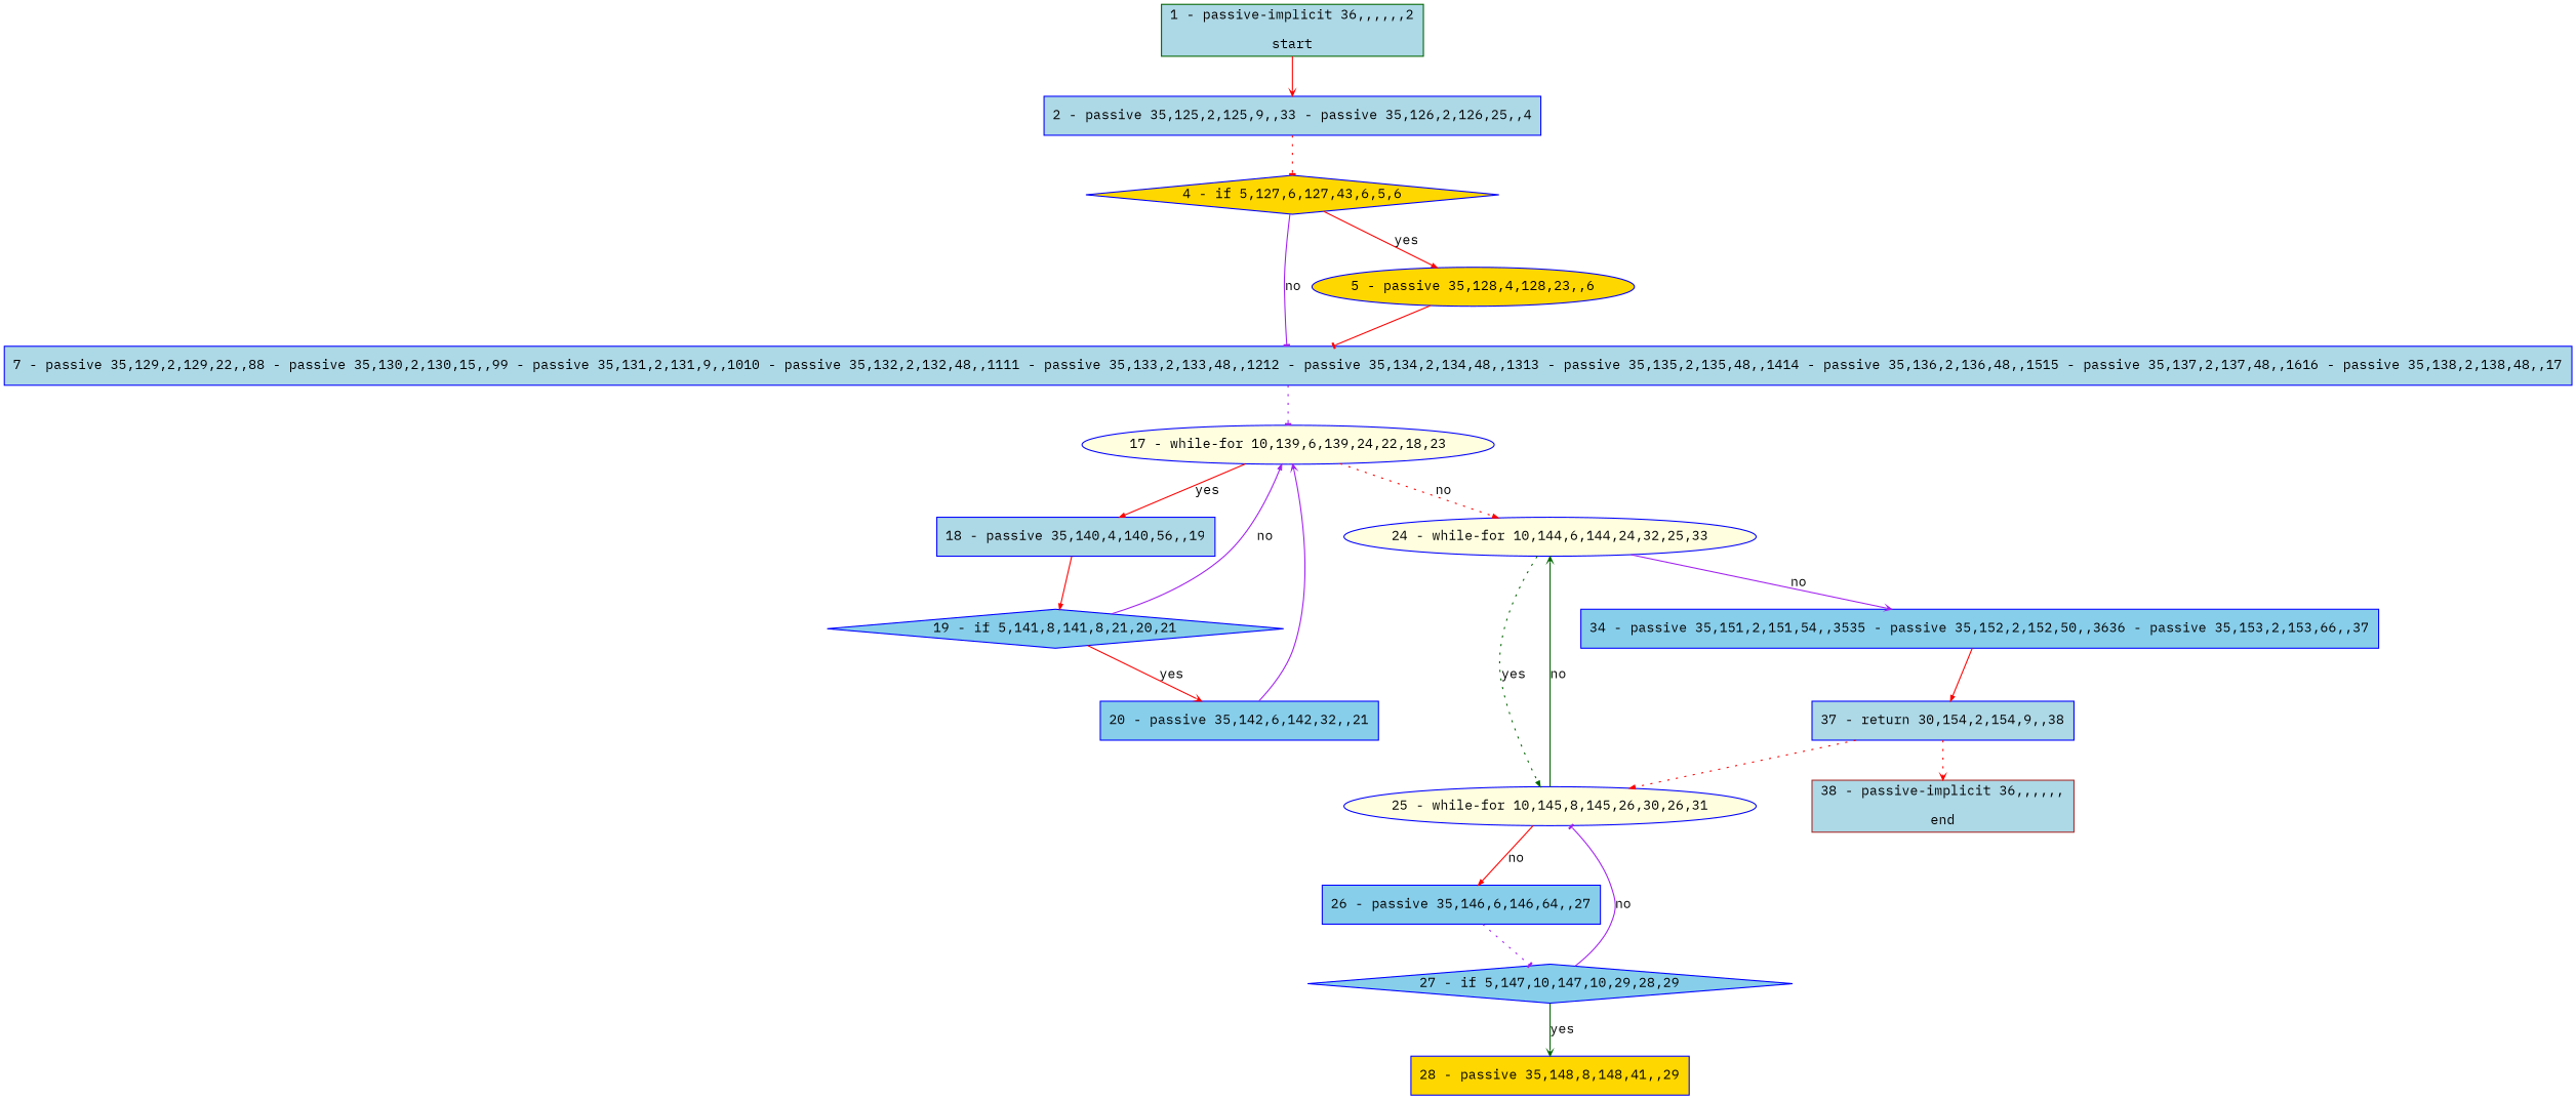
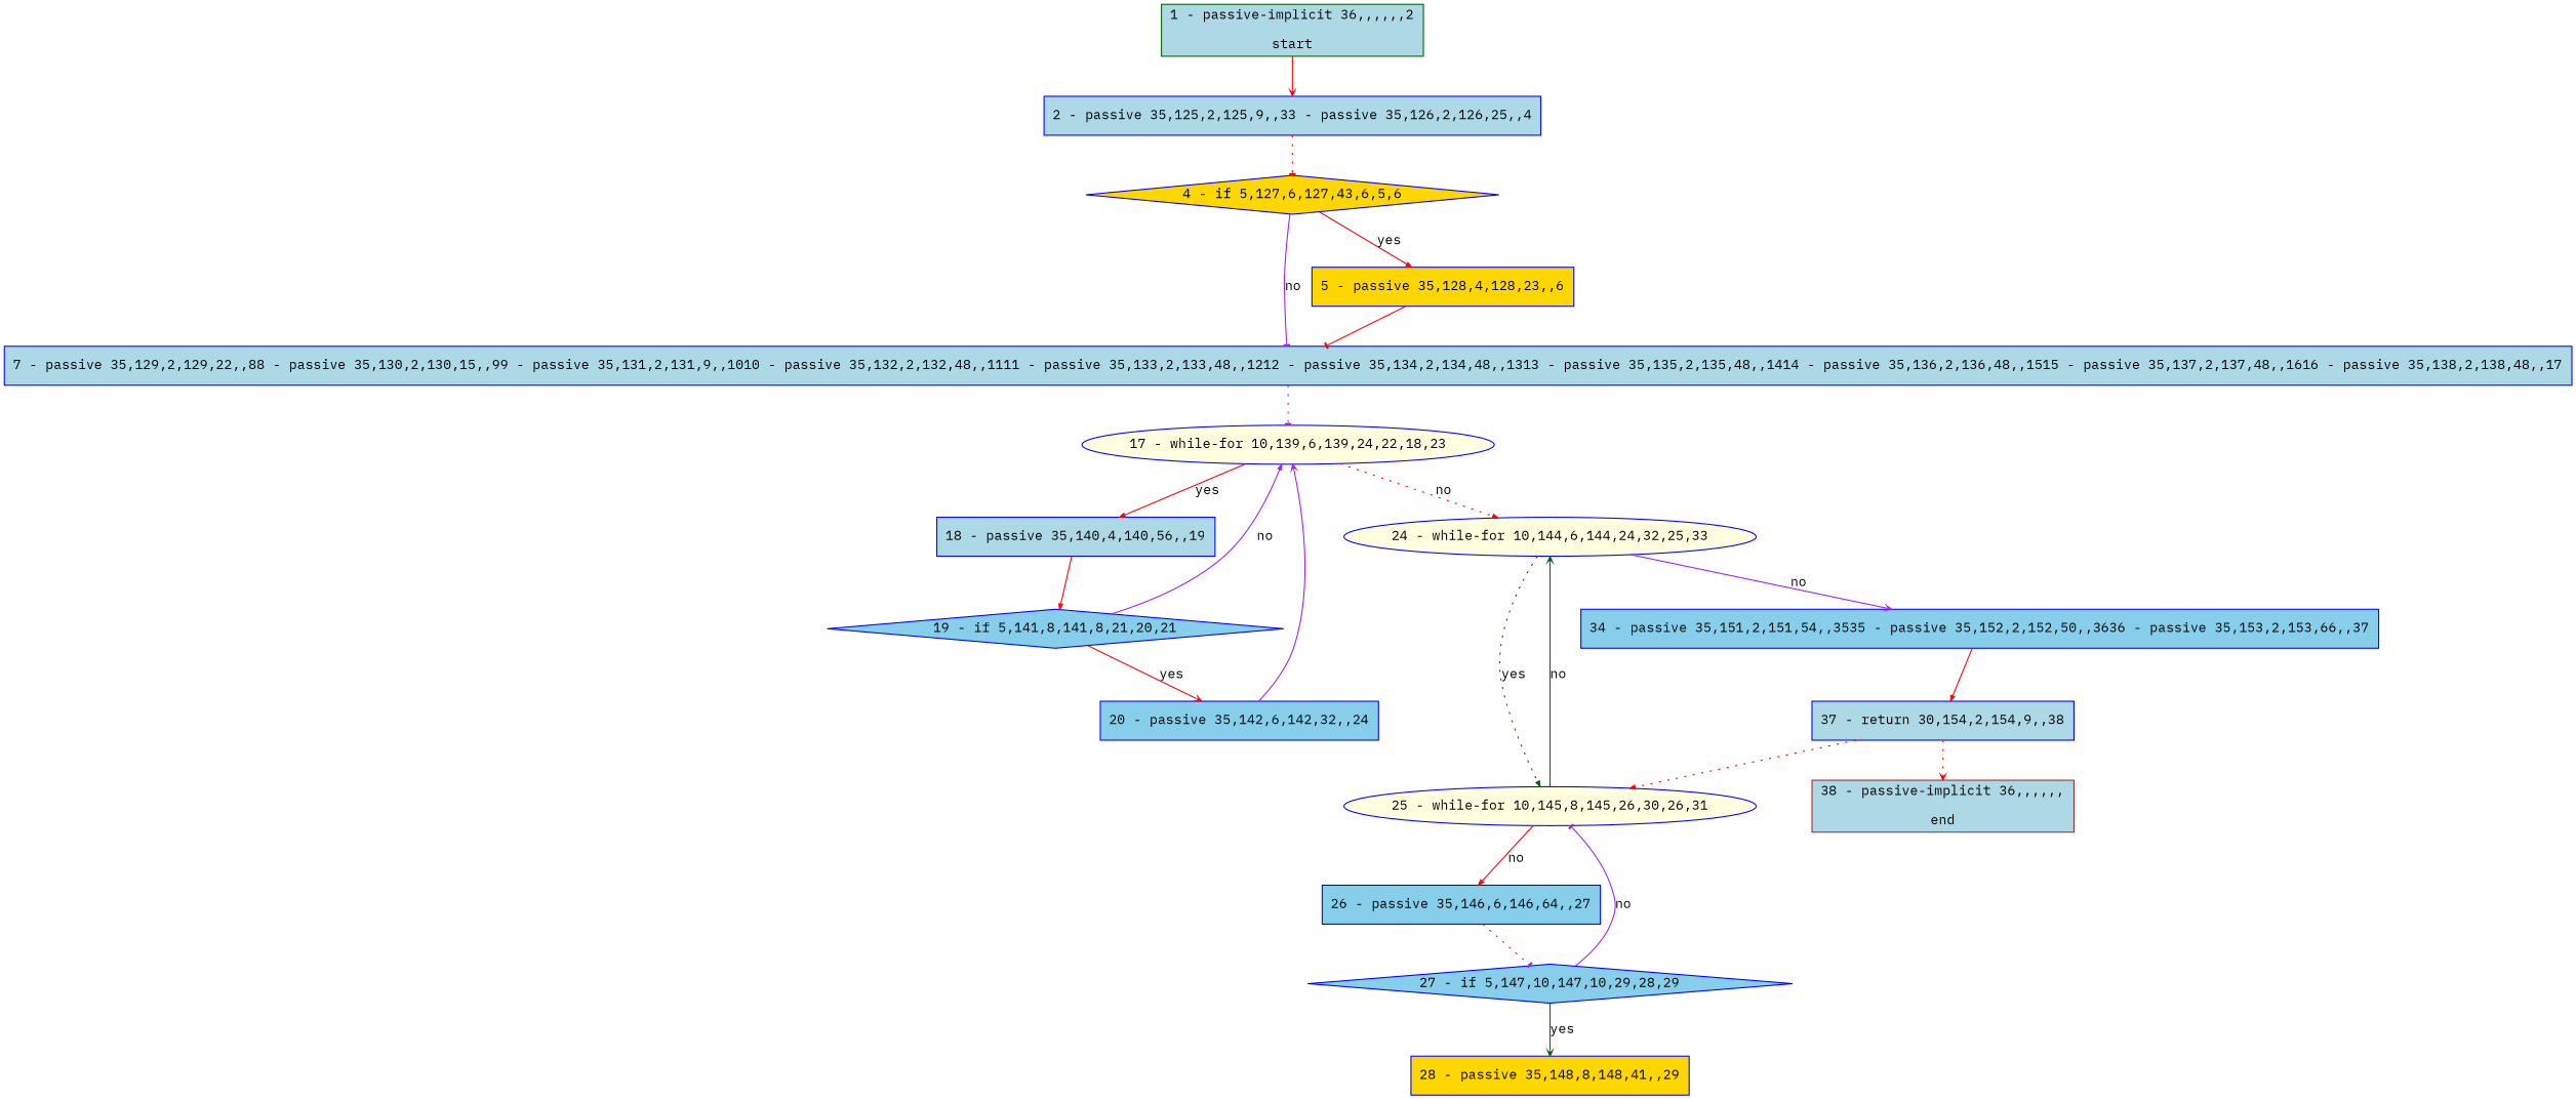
  digraph {
    bgcolor=white
    compound=true
    fillcolor="#FFFFCC"
    fontname="IBM Plex Mono"
    fontsize=12
    pack=true
    packmode=clust
    style="rounded,filled"
    node [color="#0000ff" compound=true fillcolor=lightblue fixedsize=false fontname="IBM Plex Mono" fontsize=12 node_initialized=no shape=box style=filled]
    edge [arrowhead=normal arrowsize=0.5 arrowtail=none color=red compound=true dir=forward fontcolor=black fontname="IBM Plex Mono" fontsize=12 style=solid]
    n1 [label="2 - passive 35,125,2,125,9,,33 - passive 35,126,2,126,25,,4"]
    n2 [fillcolor=gold label="4 - if 5,127,6,127,43,6,5,6" shape=diamond]
-   n3 [fillcolor=gold label="5 - passive 35,128,4,128,23,,6" shape=ellipse]
+   n3 [fillcolor=gold label="5 - passive 35,128,4,128,23,,6"]
    n4 [label="7 - passive 35,129,2,129,22,,88 - passive 35,130,2,130,15,,99 - passive 35,131,2,131,9,,1010 - passive 35,132,2,132,48,,1111 - passive 35,133,2,133,48,,1212 - passive 35,134,2,134,48,,1313 - passive 35,135,2,135,48,,1414 - passive 35,136,2,136,48,,1515 - passive 35,137,2,137,48,,1616 - passive 35,138,2,138,48,,17"]
    n5 [color="#006400" label="1 - passive-implicit 36,,,,,,2\n\nstart"]
    n6 [fillcolor=lightyellow label="17 - while-for 10,139,6,139,24,22,18,23" shape=oval]
    n7 [label="18 - passive 35,140,4,140,56,,19"]
    n8 [fillcolor=lightyellow label="24 - while-for 10,144,6,144,24,32,25,33" shape=oval]
    n9 [fillcolor=skyblue label="19 - if 5,141,8,141,8,21,20,21" shape=diamond]
    n10 [fillcolor=lightyellow label="25 - while-for 10,145,8,145,26,30,26,31" shape=oval]
    n11 [fillcolor=skyblue label="34 - passive 35,151,2,151,54,,3535 - passive 35,152,2,152,50,,3636 - passive 35,153,2,153,66,,37"]
-   n12 [fillcolor=skyblue label="20 - passive 35,142,6,142,32,,21"]
+   n12 [fillcolor=skyblue label="20 - passive 35,142,6,142,32,,24"]
    n13 [fillcolor=skyblue label="26 - passive 35,146,6,146,64,,27"]
    n14 [label="37 - return 30,154,2,154,9,,38"]
    n15 [fillcolor=skyblue label="27 - if 5,147,10,147,10,29,28,29" shape=diamond]
    n16 [color="#a52a2a" label="38 - passive-implicit 36,,,,,,\n\nend"]
    n17 [fillcolor=gold label="28 - passive 35,148,8,148,41,,29"]
    n1 -> n2 [arrowhead=tee style=dotted]
    n2 -> n3 [label=yes]
    n2 -> n4 [arrowhead=tee color=purple label=no]
    n3 -> n4 [arrowhead=tee]
    n4 -> n6 [arrowhead=tee color=purple style=dotted]
    n5 -> n1 [arrowhead=vee]
    n6 -> n7 [label=yes]
    n6 -> n8 [label=no style=dotted]
    n7 -> n9
    n8 -> n10 [color=darkgreen label=yes style=dotted]
    n8 -> n11 [arrowhead=vee color=purple label=no]
    n9 -> n6 [color=purple label=no]
    n9 -> n12 [arrowhead=vee label=yes]
    n10 -> n8 [arrowhead=vee color=darkgreen label=no]
    n10 -> n13 [label=no]
    n11 -> n14
    n12 -> n6 [arrowhead=vee color=purple]
    n13 -> n15 [arrowhead=tee color=purple style=dotted]
    n14 -> n10 [style=dotted]
    n14 -> n16 [arrowhead=vee style=dotted]
    n15 -> n10 [arrowhead=tee color=purple label=no]
    n15 -> n17 [arrowhead=vee color=darkgreen label=yes]
  }
